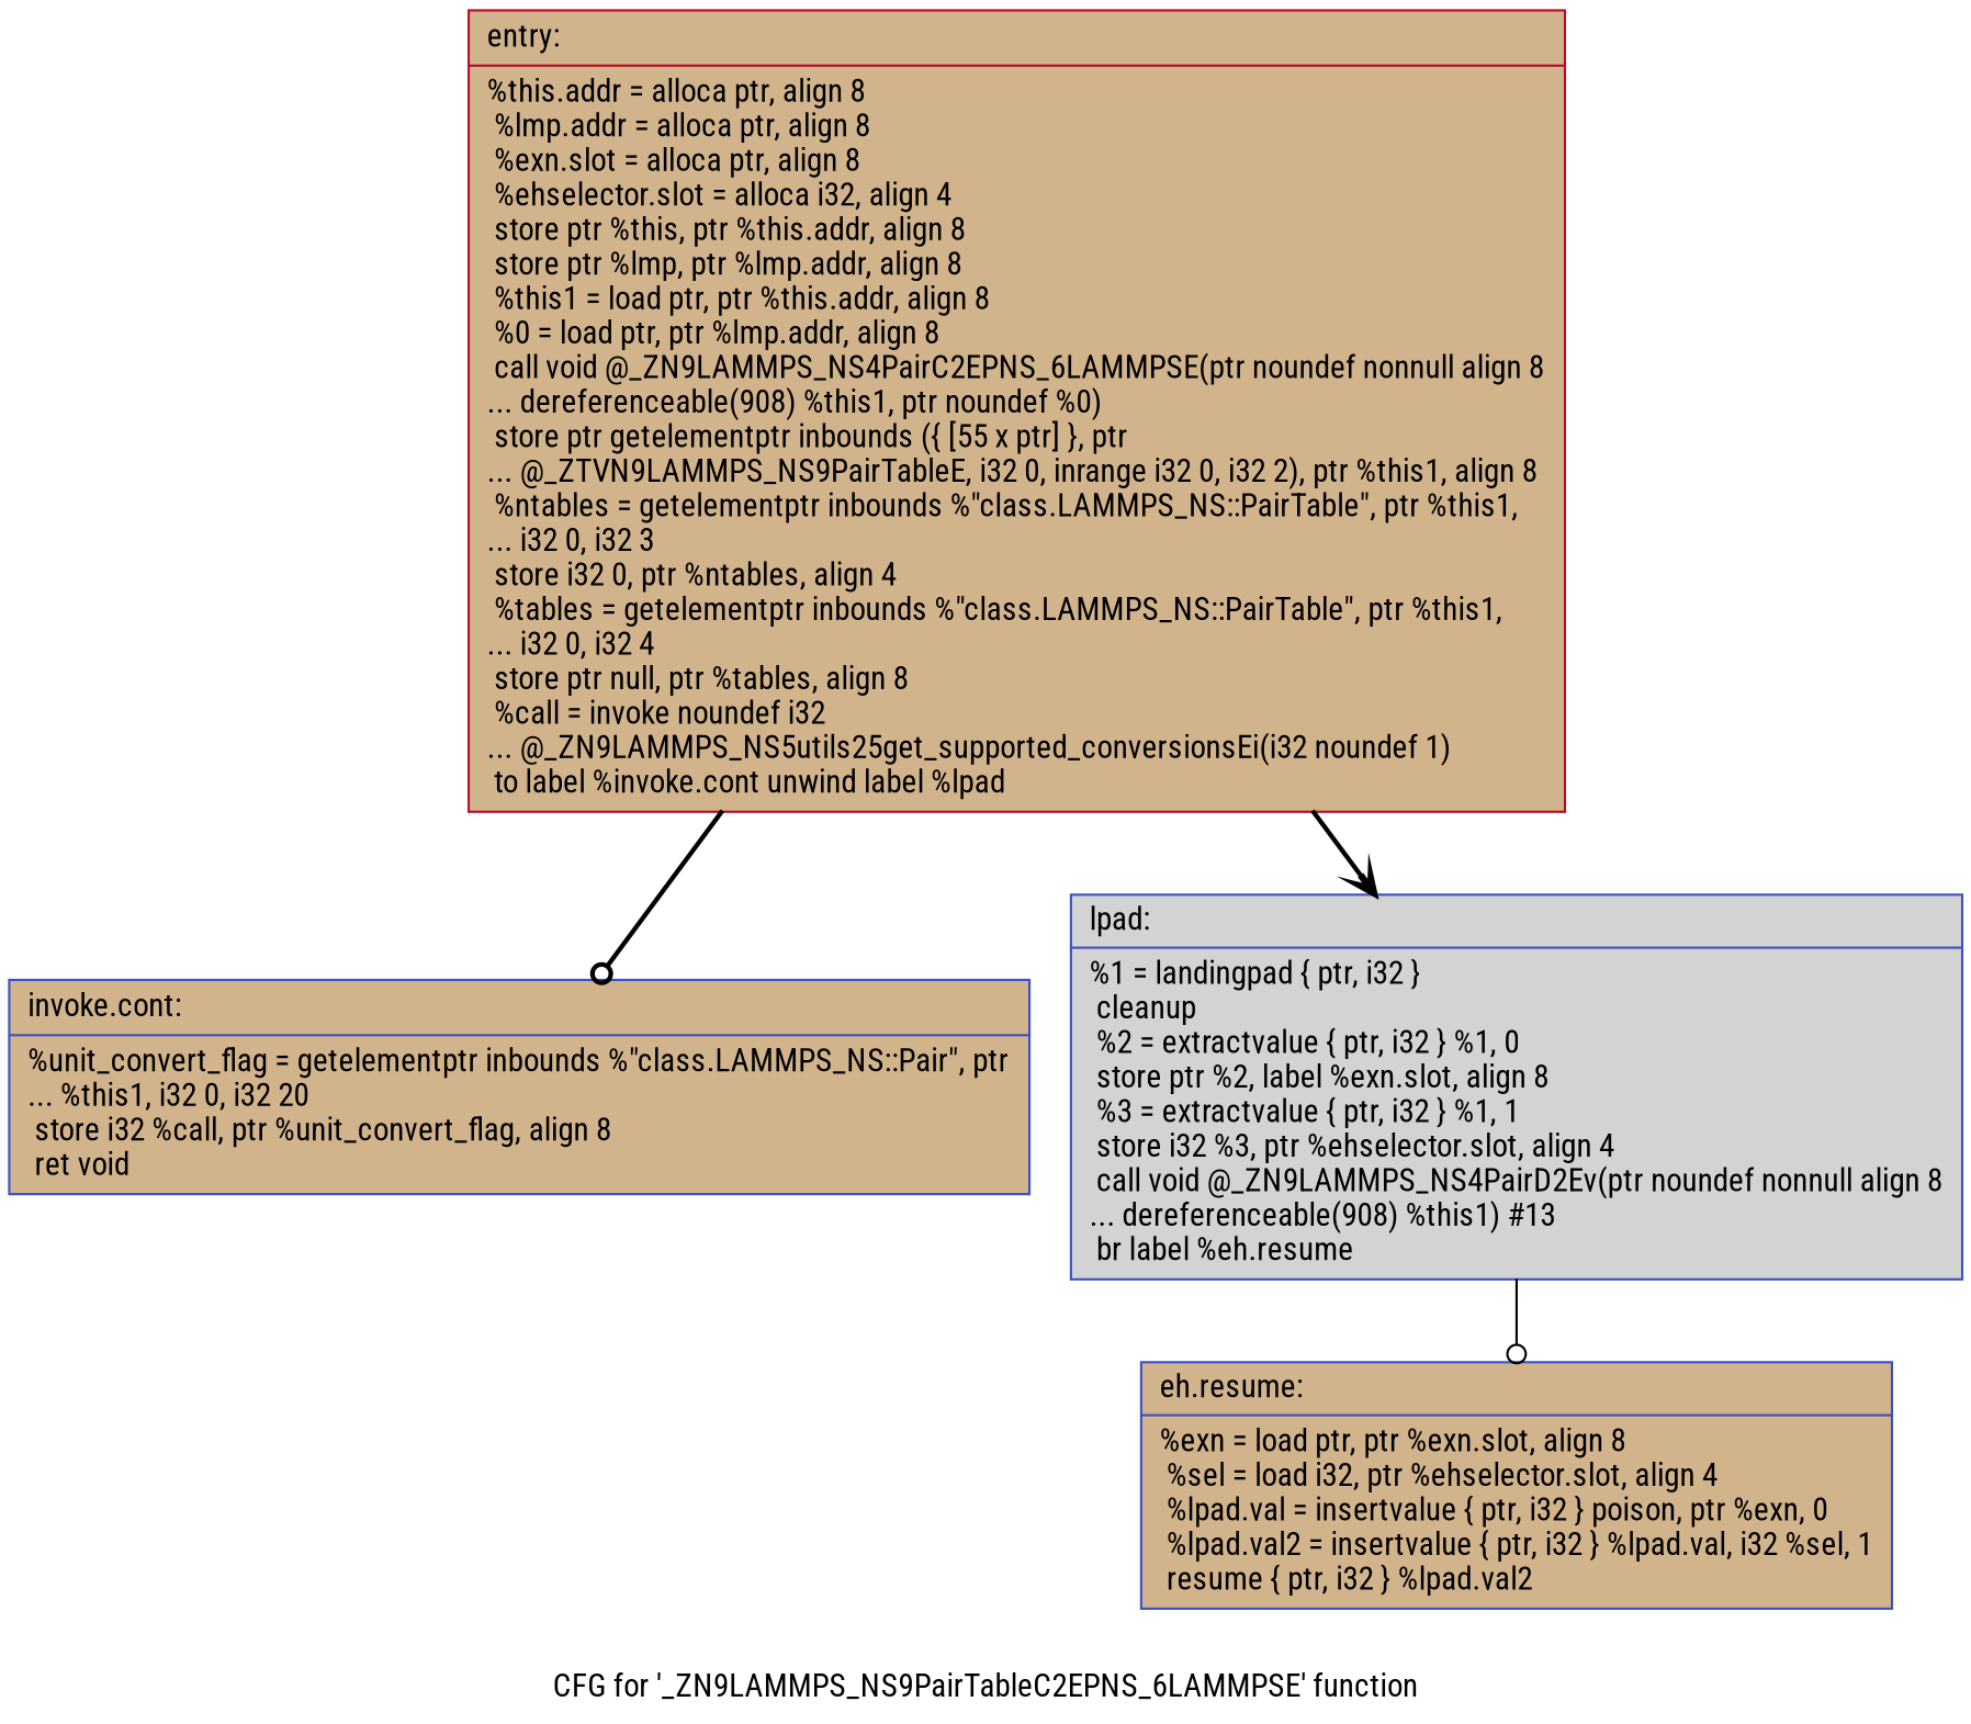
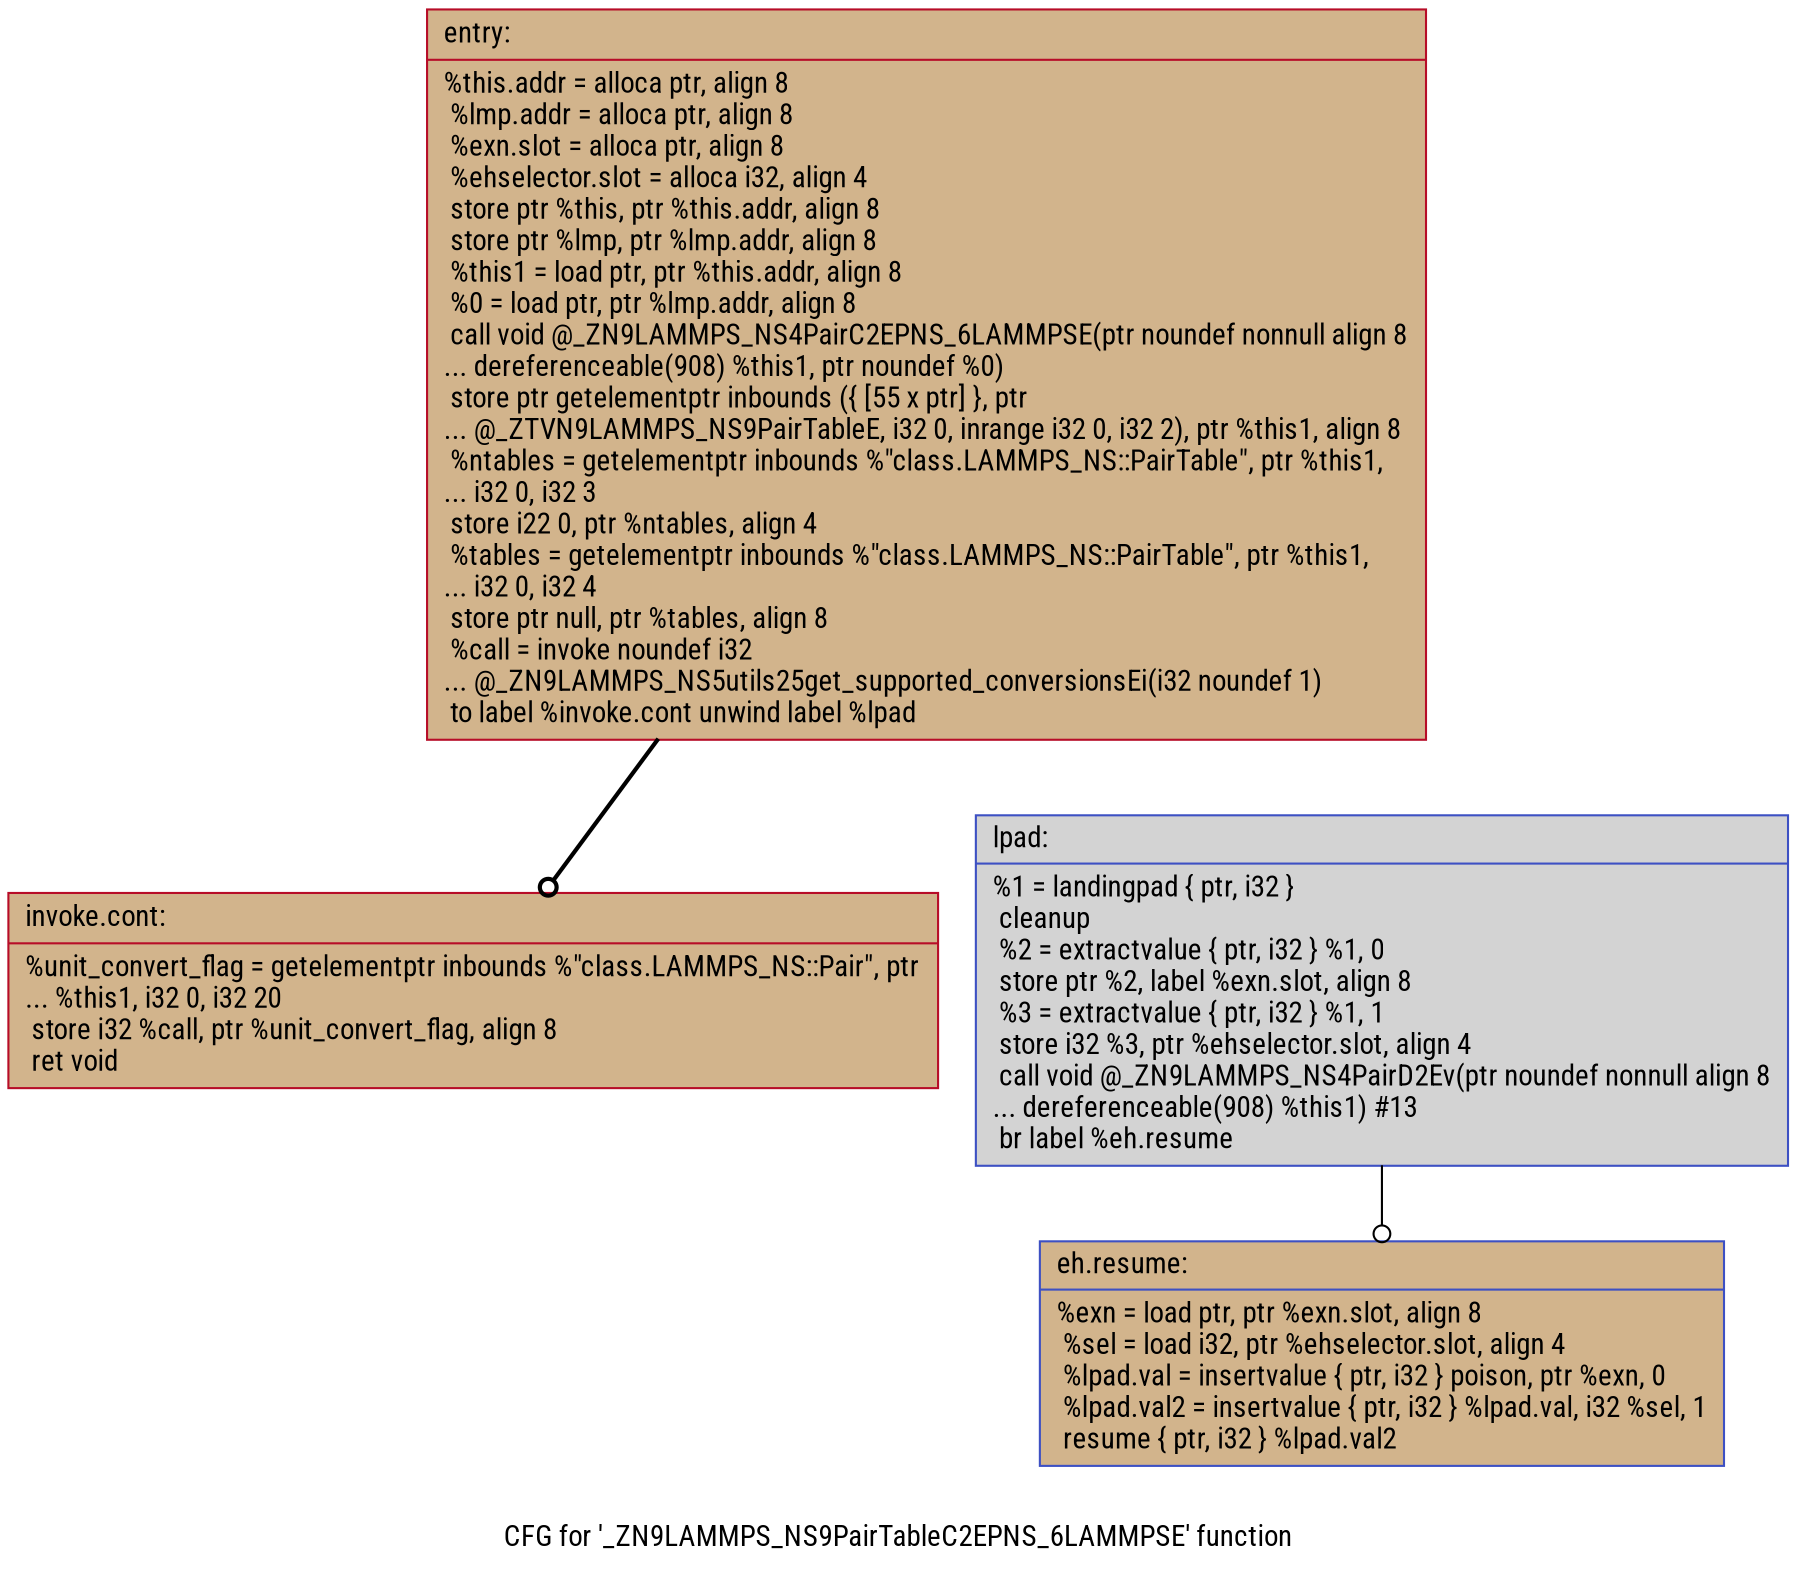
  digraph {
    fontname="Roboto Condensed"
    label="CFG for '_ZN9LAMMPS_NS9PairTableC2EPNS_6LAMMPSE' function"
    node [color="#b70d28ff" fillcolor=tan fontname="Roboto Condensed" shape=record style=filled]
    edge [arrowhead=odot fontname="Roboto Condensed" style=bold]
-   n1 [label="{entry:\l|  %this.addr = alloca ptr, align 8\l  %lmp.addr = alloca ptr, align 8\l  %exn.slot = alloca ptr, align 8\l  %ehselector.slot = alloca i32, align 4\l  store ptr %this, ptr %this.addr, align 8\l  store ptr %lmp, ptr %lmp.addr, align 8\l  %this1 = load ptr, ptr %this.addr, align 8\l  %0 = load ptr, ptr %lmp.addr, align 8\l  call void @_ZN9LAMMPS_NS4PairC2EPNS_6LAMMPSE(ptr noundef nonnull align 8\l... dereferenceable(908) %this1, ptr noundef %0)\l  store ptr getelementptr inbounds (\{ [55 x ptr] \}, ptr\l... @_ZTVN9LAMMPS_NS9PairTableE, i32 0, inrange i32 0, i32 2), ptr %this1, align 8\l  %ntables = getelementptr inbounds %\"class.LAMMPS_NS::PairTable\", ptr %this1,\l... i32 0, i32 3\l  store i32 0, ptr %ntables, align 4\l  %tables = getelementptr inbounds %\"class.LAMMPS_NS::PairTable\", ptr %this1,\l... i32 0, i32 4\l  store ptr null, ptr %tables, align 8\l  %call = invoke noundef i32\l... @_ZN9LAMMPS_NS5utils25get_supported_conversionsEi(i32 noundef 1)\l          to label %invoke.cont unwind label %lpad\l}"]
-   n2 [color="#3d50c3ff" label="{invoke.cont:\l|  %unit_convert_flag = getelementptr inbounds %\"class.LAMMPS_NS::Pair\", ptr\l... %this1, i32 0, i32 20\l  store i32 %call, ptr %unit_convert_flag, align 8\l  ret void\l}"]
+   n1 [label="{entry:\l|  %this.addr = alloca ptr, align 8\l  %lmp.addr = alloca ptr, align 8\l  %exn.slot = alloca ptr, align 8\l  %ehselector.slot = alloca i32, align 4\l  store ptr %this, ptr %this.addr, align 8\l  store ptr %lmp, ptr %lmp.addr, align 8\l  %this1 = load ptr, ptr %this.addr, align 8\l  %0 = load ptr, ptr %lmp.addr, align 8\l  call void @_ZN9LAMMPS_NS4PairC2EPNS_6LAMMPSE(ptr noundef nonnull align 8\l... dereferenceable(908) %this1, ptr noundef %0)\l  store ptr getelementptr inbounds (\{ [55 x ptr] \}, ptr\l... @_ZTVN9LAMMPS_NS9PairTableE, i32 0, inrange i32 0, i32 2), ptr %this1, align 8\l  %ntables = getelementptr inbounds %\"class.LAMMPS_NS::PairTable\", ptr %this1,\l... i32 0, i32 3\l  store i22 0, ptr %ntables, align 4\l  %tables = getelementptr inbounds %\"class.LAMMPS_NS::PairTable\", ptr %this1,\l... i32 0, i32 4\l  store ptr null, ptr %tables, align 8\l  %call = invoke noundef i32\l... @_ZN9LAMMPS_NS5utils25get_supported_conversionsEi(i32 noundef 1)\l          to label %invoke.cont unwind label %lpad\l}"]
+   n2 [label="{invoke.cont:\l|  %unit_convert_flag = getelementptr inbounds %\"class.LAMMPS_NS::Pair\", ptr\l... %this1, i32 0, i32 20\l  store i32 %call, ptr %unit_convert_flag, align 8\l  ret void\l}"]
    n3 [color="#3d50c3ff" fillcolor=lightgrey label="{lpad:\l|  %1 = landingpad \{ ptr, i32 \}\l          cleanup\l  %2 = extractvalue \{ ptr, i32 \} %1, 0\l  store ptr %2, label %exn.slot, align 8\l  %3 = extractvalue \{ ptr, i32 \} %1, 1\l  store i32 %3, ptr %ehselector.slot, align 4\l  call void @_ZN9LAMMPS_NS4PairD2Ev(ptr noundef nonnull align 8\l... dereferenceable(908) %this1) #13\l  br label %eh.resume\l}"]
    n4 [color="#3d50c3ff" label="{eh.resume:\l|  %exn = load ptr, ptr %exn.slot, align 8\l  %sel = load i32, ptr %ehselector.slot, align 4\l  %lpad.val = insertvalue \{ ptr, i32 \} poison, ptr %exn, 0\l  %lpad.val2 = insertvalue \{ ptr, i32 \} %lpad.val, i32 %sel, 1\l  resume \{ ptr, i32 \} %lpad.val2\l}"]
    n1 -> n2
-   n1 -> n3 [arrowhead=vee]
    n3 -> n4 [style=solid]
  }
